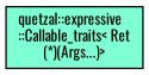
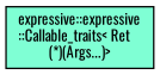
  digraph {
    rankdir=LR
    fontname=Oswald
-   n1 [color=black fillcolor=aquamarine fontname=Oswald fontsize=10 height=0.2 label="quetzal::expressive\l::Callable_traits\< Ret\l(*)(Args...)\>" shape=record style=filled width=0.4]
+   n1 [color=black fillcolor=aquamarine fontname=Oswald fontsize=10 height=0.2 label="expressive::expressive\l::Callable_traits\< Ret\l(*)(Args...)\>" shape=record style=filled width=0.4]
  }
